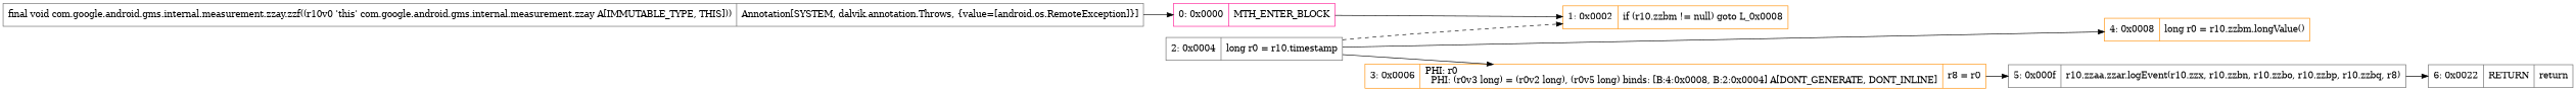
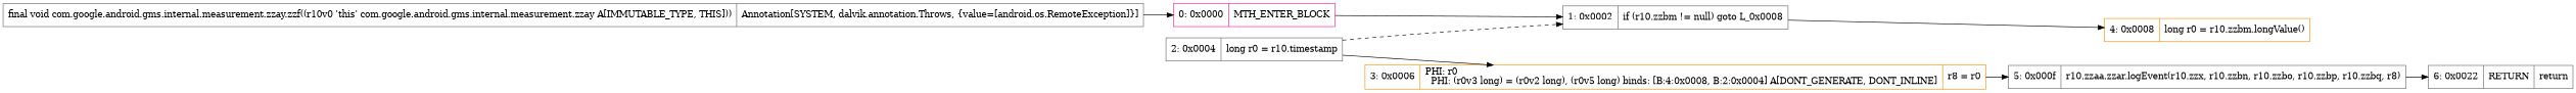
  digraph {
    rankdir=LR
    node [color=gray40 shape=record]
    n1 [color=deeppink label="{0\:\ 0x0000|MTH_ENTER_BLOCK\l}"]
-   n2 [color=darkorange label="{1\:\ 0x0002|if (r10.zzbm != null) goto L_0x0008\l}"]
+   n2 [label="{1\:\ 0x0002|if (r10.zzbm != null) goto L_0x0008\l}"]
    n3 [color=darkorange label="{4\:\ 0x0008|long r0 = r10.zzbm.longValue()\l}"]
    n4 [label="{2\:\ 0x0004|long r0 = r10.timestamp\l}"]
    n5 [color=darkorange label="{3\:\ 0x0006|PHI: r0 \l  PHI: (r0v3 long) = (r0v2 long), (r0v5 long) binds: [B:4:0x0008, B:2:0x0004] A[DONT_GENERATE, DONT_INLINE]\l|r8 = r0\l}"]
    n6 [label="{5\:\ 0x000f|r10.zzaa.zzar.logEvent(r10.zzx, r10.zzbn, r10.zzbo, r10.zzbp, r10.zzbq, r8)\l}"]
    n7 [label="{6\:\ 0x0022|RETURN\l|return\l}"]
    n8 [label="{final void com.google.android.gms.internal.measurement.zzay.zzf((r10v0 'this' com.google.android.gms.internal.measurement.zzay A[IMMUTABLE_TYPE, THIS]))  | Annotation[SYSTEM, dalvik.annotation.Throws, \{value=[android.os.RemoteException]\}]\l}"]
    n1 -> n2
-   n4 -> n3
+   n2 -> n3
    n4 -> n2 [style=dashed]
    n4 -> n5
    n5 -> n6
    n6 -> n7
    n8 -> n1
  }
